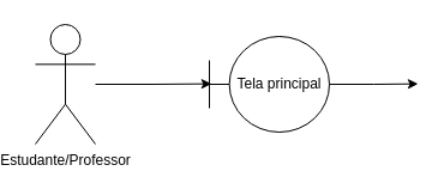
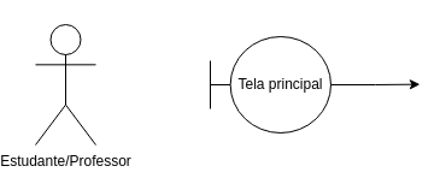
  <mxCell id="0" />
  <mxCell id="1" parent="0" />
  <mxCell id="2" value="Estudante/Professor" style="shape=umlActor;verticalLabelPosition=bottom;verticalAlign=top;html=1;outlineConnect=0;" vertex="1" parent="1"><mxGeometry x="20" y="20" width="50" height="100" as="geometry" /></mxCell>
  <mxCell id="3" value="Tela principal" style="shape=umlBoundary;whiteSpace=wrap;html=1;" vertex="1" parent="1"><mxGeometry x="165" y="30" width="100" height="80" as="geometry" /></mxCell>
  <mxCell id="4" style="edgeStyle=orthogonalEdgeStyle;rounded=0;orthogonalLoop=1;jettySize=auto;html=1;entryX=0.05;entryY=0.496;entryDx=0;entryDy=0;entryPerimeter=0;" edge="1" parent="1" source="3"><mxGeometry relative="1" as="geometry"><mxPoint x="338.938" y="69.64" as="targetPoint" /></mxGeometry></mxCell>
- <mxCell id="5" style="edgeStyle=orthogonalEdgeStyle;rounded=0;orthogonalLoop=1;jettySize=auto;html=1;entryX=0.018;entryY=0.495;entryDx=0;entryDy=0;entryPerimeter=0;" edge="1" parent="1" source="2" target="3"><mxGeometry relative="1" as="geometry" /></mxCell>
